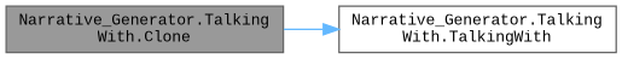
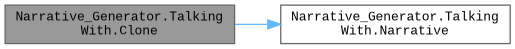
  digraph {
    rankdir=LR
    fontname="Liberation Mono"
    node [fontname="Liberation Mono" fontsize=10 shape=box style=filled]
    n1 [color=gray40 fillcolor=grey60 fontcolor=black height=0.2 label="Narrative_Generator.Talking\lWith.Clone" width=0.4]
-   n2 [color=grey40 fillcolor=white height=0.2 label="Narrative_Generator.Talking\lWith.TalkingWith" width=0.4]
+   n2 [color=grey40 fillcolor=white height=0.2 label="Narrative_Generator.Talking\lWith.Narrative" width=0.4]
    n1 -> n2 [color=steelblue1 fontname="Liberation Mono" fontsize=10 labelfontname=Helvetica labelfontsize=10 style=solid]
  }
